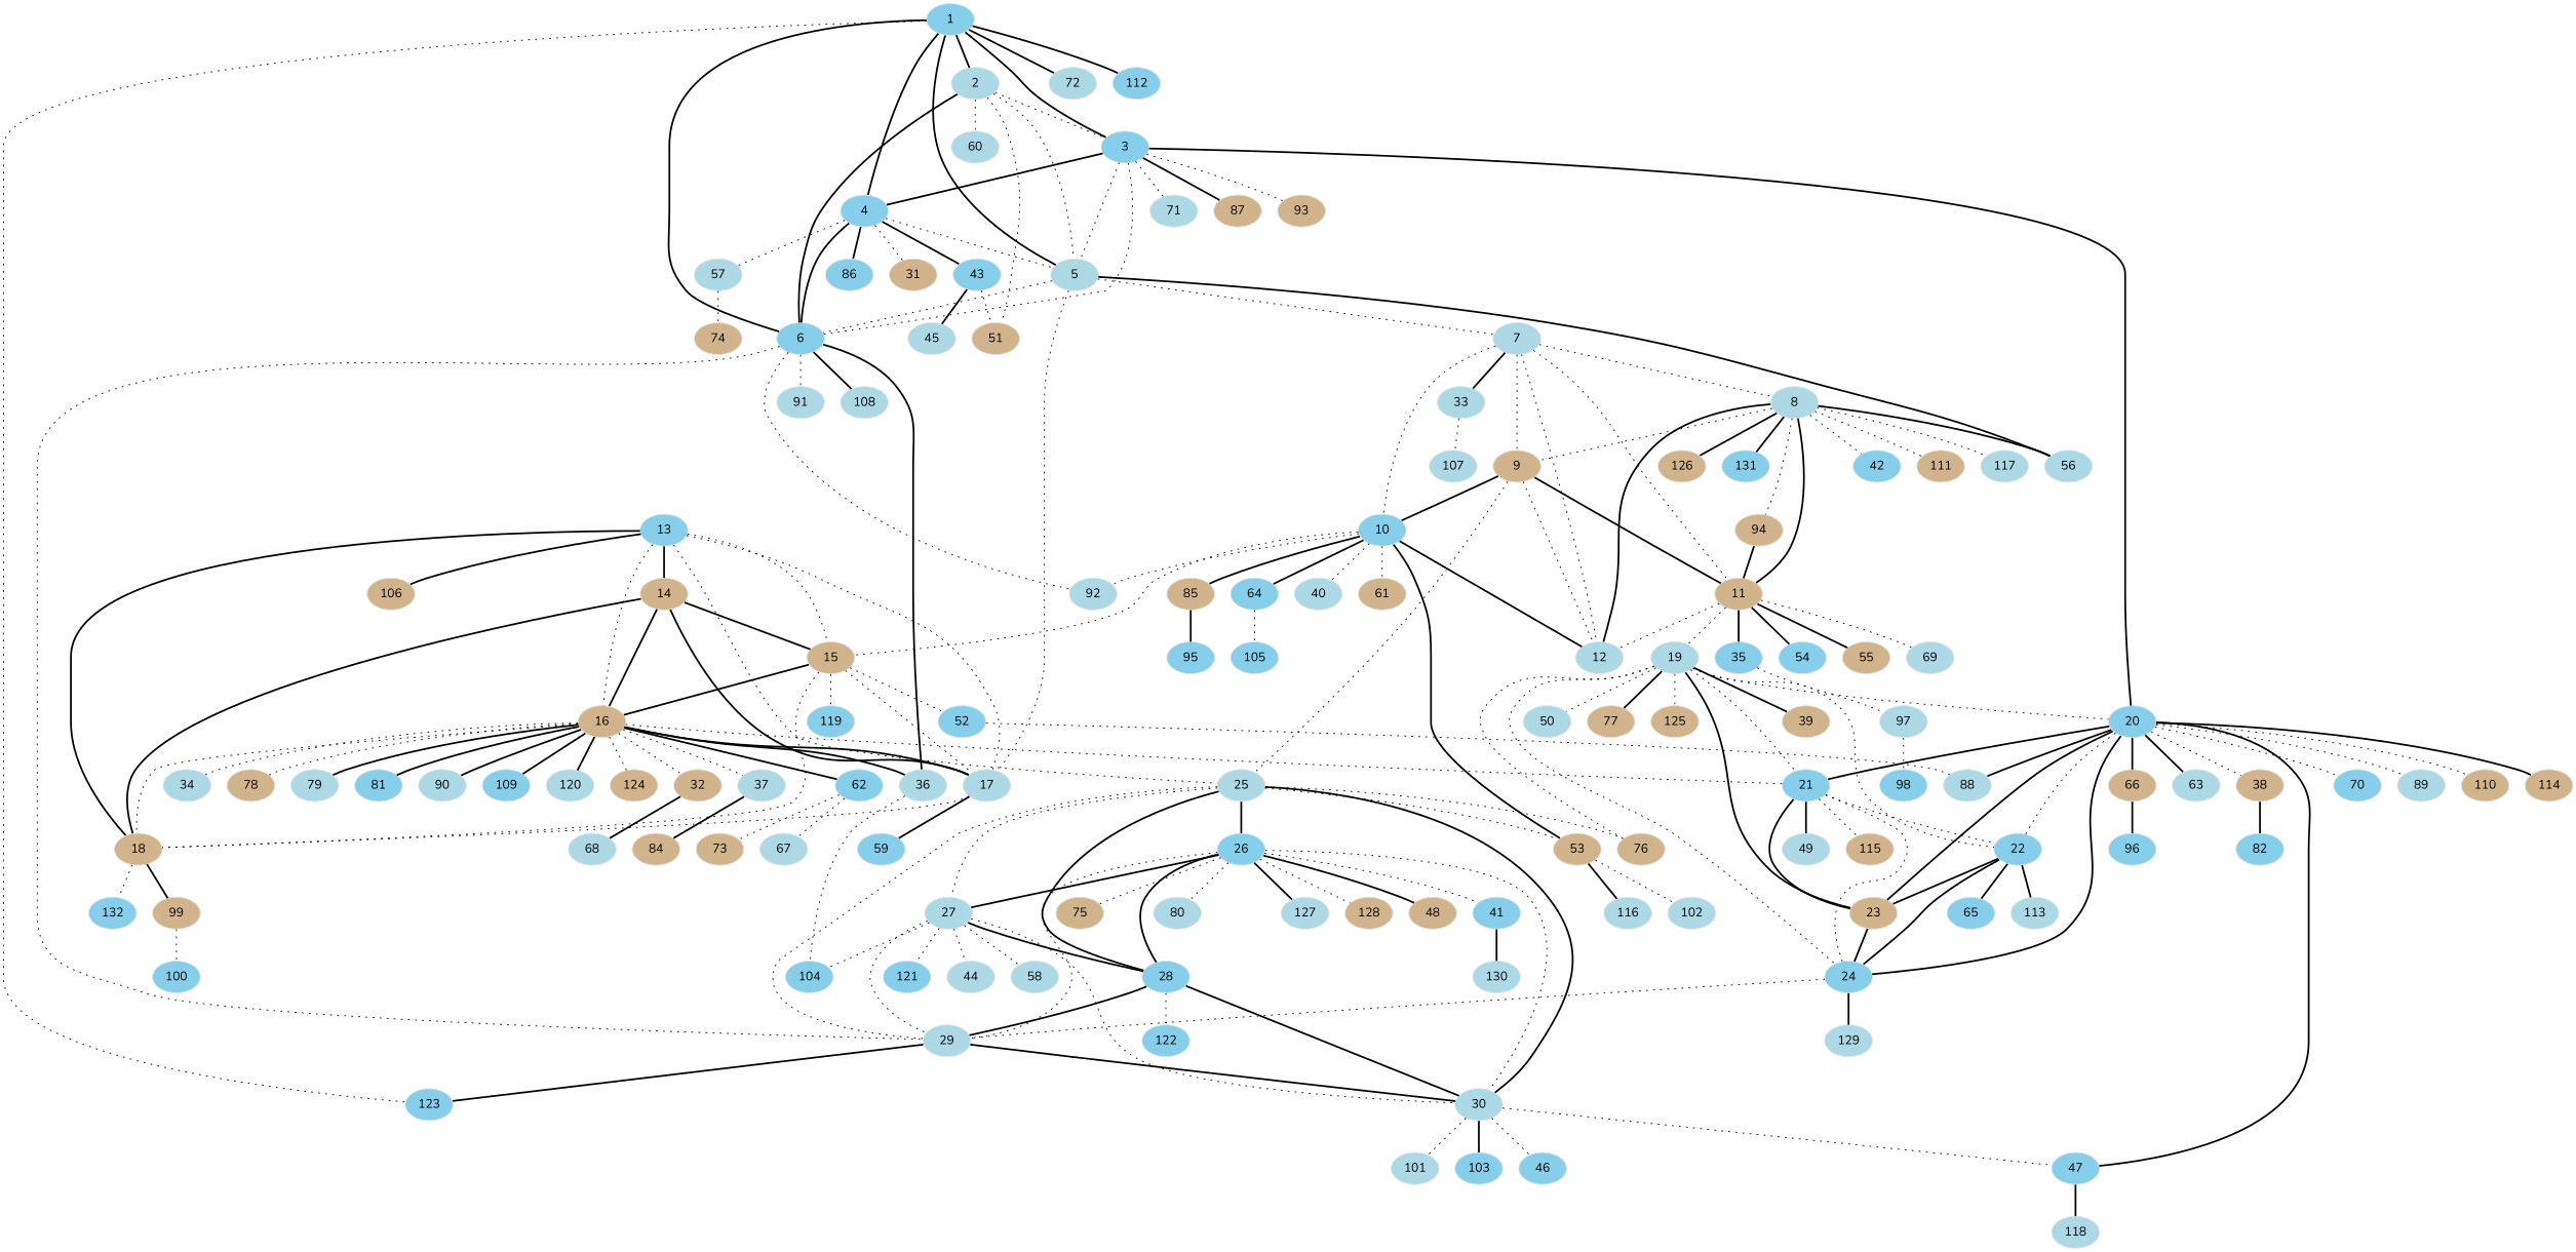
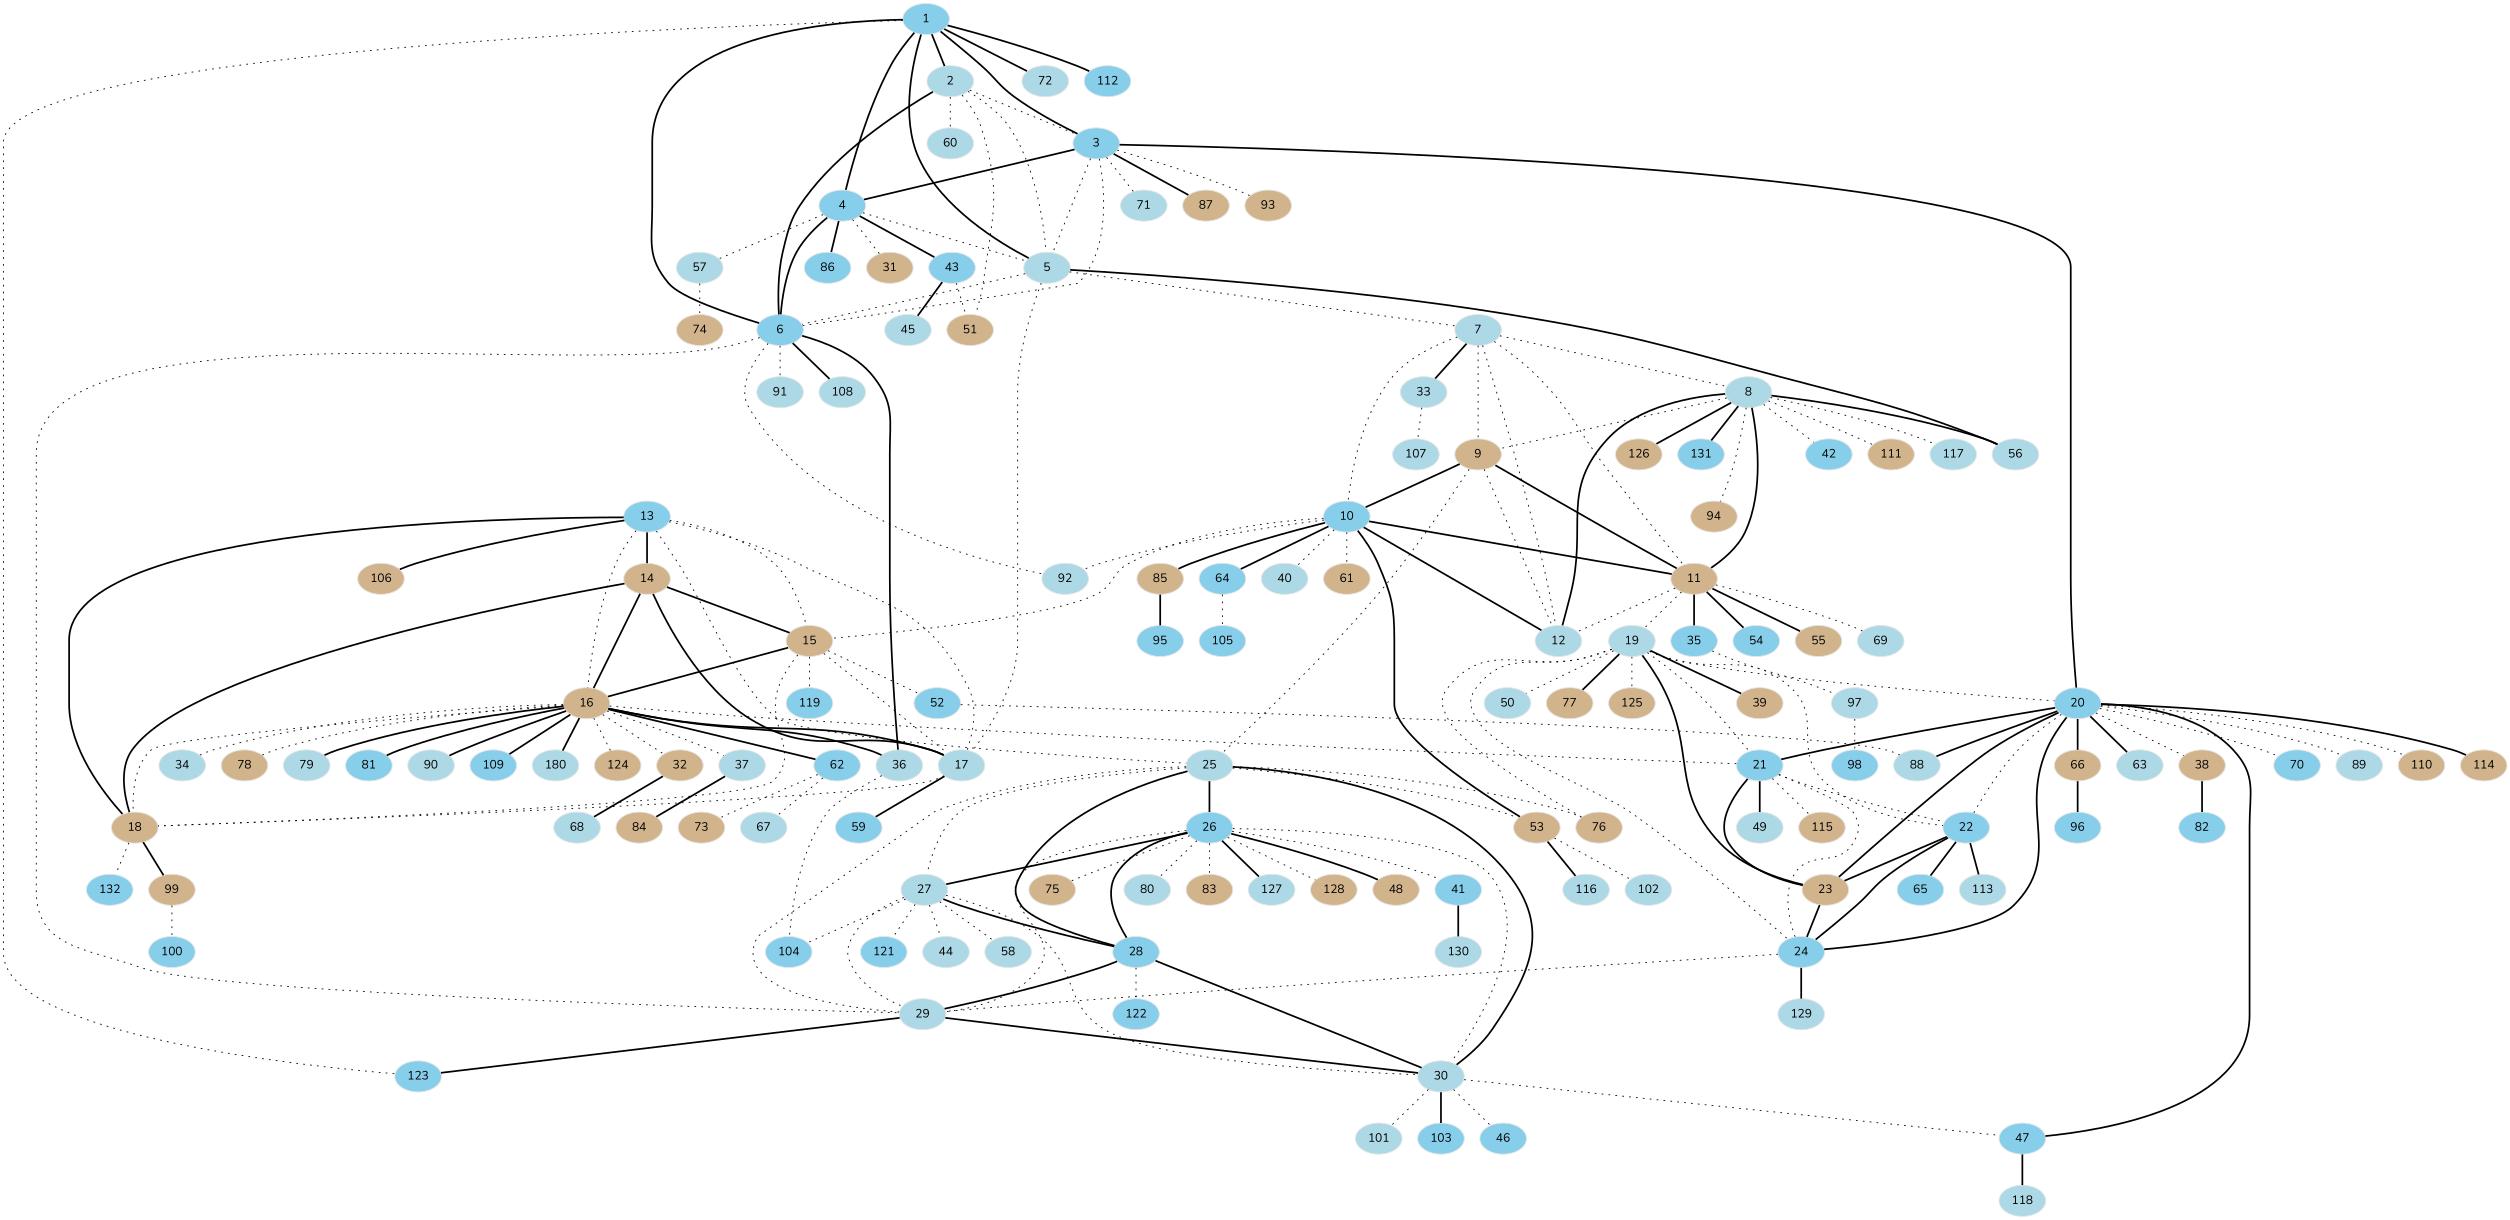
  graph {
    fontname=Nunito
    node [color=gray90 fillcolor=lightblue fontname=Nunito style=filled]
    edge [fontname=Nunito style=dotted]
    1 [fillcolor=skyblue]
    2
    3 [fillcolor=skyblue]
    4 [fillcolor=skyblue]
    5
    6 [fillcolor=skyblue]
    72
    112 [fillcolor=skyblue]
    123 [fillcolor=skyblue]
    60
    51 [fillcolor=tan]
    20 [fillcolor=skyblue]
    71
    87 [fillcolor=tan]
    93 [fillcolor=tan]
    31 [fillcolor=tan]
    43 [fillcolor=skyblue]
    57
    86 [fillcolor=skyblue]
    7
    17
    56
    29
    36
    91
    92
    108
    21 [fillcolor=skyblue]
    22 [fillcolor=skyblue]
    23 [fillcolor=tan]
    24 [fillcolor=skyblue]
    38 [fillcolor=tan]
    47 [fillcolor=skyblue]
    63
    66 [fillcolor=tan]
    70 [fillcolor=skyblue]
    88
    89
    110 [fillcolor=tan]
    114 [fillcolor=tan]
    45
    74 [fillcolor=tan]
    8
    9 [fillcolor=tan]
    10 [fillcolor=skyblue]
    11 [fillcolor=tan]
    12
    33
    18 [fillcolor=tan]
    59 [fillcolor=skyblue]
    30
    104 [fillcolor=skyblue]
    42 [fillcolor=skyblue]
    94 [fillcolor=tan]
    111 [fillcolor=tan]
    117
    126 [fillcolor=tan]
    131 [fillcolor=skyblue]
    25
    15 [fillcolor=tan]
    40
    53 [fillcolor=tan]
    61 [fillcolor=tan]
    64 [fillcolor=skyblue]
    85 [fillcolor=tan]
    19
    35 [fillcolor=skyblue]
    54 [fillcolor=skyblue]
    55 [fillcolor=tan]
    69
    107
    76 [fillcolor=tan]
    26 [fillcolor=skyblue]
    27
    28 [fillcolor=skyblue]
    16 [fillcolor=tan]
    52 [fillcolor=skyblue]
    119 [fillcolor=skyblue]
    102
    116
    105 [fillcolor=skyblue]
    95 [fillcolor=skyblue]
    39 [fillcolor=tan]
    50
    77 [fillcolor=tan]
    125 [fillcolor=tan]
    97
    13 [fillcolor=skyblue]
    14 [fillcolor=tan]
    106 [fillcolor=tan]
    32 [fillcolor=tan]
    34
    37
    62 [fillcolor=skyblue]
    78 [fillcolor=tan]
    79
    81 [fillcolor=skyblue]
    90
    109 [fillcolor=skyblue]
-   120
+   120 [label=180]
    124 [fillcolor=tan]
    99 [fillcolor=tan]
    132 [fillcolor=skyblue]
    49
    115 [fillcolor=tan]
    68
    84 [fillcolor=tan]
    67
    73 [fillcolor=tan]
    100 [fillcolor=skyblue]
    65 [fillcolor=skyblue]
    113
    129
    82 [fillcolor=skyblue]
    118
    96 [fillcolor=skyblue]
    41 [fillcolor=skyblue]
    48 [fillcolor=tan]
    75 [fillcolor=tan]
    80
+   83 [fillcolor=tan]
    127
    128 [fillcolor=tan]
    44
    58
    121 [fillcolor=skyblue]
    122 [fillcolor=skyblue]
    46 [fillcolor=skyblue]
    101
    103 [fillcolor=skyblue]
    130
    98 [fillcolor=skyblue]
    1 -- 2 [style=bold]
    1 -- 3 [style=bold]
    1 -- 4 [style=bold]
    1 -- 5 [style=bold]
    1 -- 6 [style=bold]
    1 -- 72 [style=bold]
    1 -- 112 [style=bold]
    1 -- 123
    2 -- 3
    2 -- 5
    2 -- 6 [style=bold]
    2 -- 60
    2 -- 51
    3 -- 4 [style=bold]
    3 -- 5
    3 -- 6
    3 -- 20 [style=bold]
    3 -- 71
    3 -- 87 [style=bold]
    3 -- 93
    4 -- 5
    4 -- 6 [style=bold]
    4 -- 31
    4 -- 43 [style=bold]
    4 -- 57
    4 -- 86 [style=bold]
    5 -- 6
    5 -- 7
    5 -- 17
    5 -- 56 [style=bold]
    6 -- 29
    6 -- 36 [style=bold]
    6 -- 91
    6 -- 92
    6 -- 108 [style=bold]
    20 -- 21 [style=bold]
    20 -- 22
    20 -- 23 [style=bold]
    20 -- 24 [style=bold]
    20 -- 38
    20 -- 47 [style=bold]
    20 -- 63 [style=bold]
    20 -- 66 [style=bold]
    20 -- 70
    20 -- 88 [style=bold]
    20 -- 89
    20 -- 110
    20 -- 114 [style=bold]
    43 -- 51
    43 -- 45 [style=bold]
    57 -- 74
    7 -- 8
    7 -- 9
    7 -- 10
    7 -- 11
    7 -- 12
    7 -- 33 [style=bold]
    17 -- 18
    17 -- 59 [style=bold]
    29 -- 123 [style=bold]
    29 -- 30 [style=bold]
    36 -- 104
    21 -- 22
    21 -- 23 [style=bold]
    21 -- 24
    21 -- 49 [style=bold]
    21 -- 115
    22 -- 23 [style=bold]
    22 -- 24 [style=bold]
    22 -- 65 [style=bold]
    22 -- 113 [style=bold]
    23 -- 24 [style=bold]
    24 -- 29
    24 -- 129 [style=bold]
    38 -- 82 [style=bold]
    47 -- 118 [style=bold]
    66 -- 96 [style=bold]
    8 -- 56 [style=bold]
    8 -- 9
    8 -- 11 [style=bold]
    8 -- 12 [style=bold]
    8 -- 42
    8 -- 94
    8 -- 111
    8 -- 117
    8 -- 126 [style=bold]
    8 -- 131 [style=bold]
    9 -- 10 [style=bold]
    9 -- 11 [style=bold]
    9 -- 12
    9 -- 25
    10 -- 92
-   94 -- 11 [style=bold]
+   10 -- 11 [style=bold]
    10 -- 12 [style=bold]
    10 -- 15
    10 -- 40
    10 -- 53 [style=bold]
    10 -- 61
    10 -- 64 [style=bold]
    10 -- 85 [style=bold]
    11 -- 12
    11 -- 19
    11 -- 35 [style=bold]
    11 -- 54 [style=bold]
    11 -- 55 [style=bold]
    11 -- 69
    33 -- 107
    18 -- 99 [style=bold]
    18 -- 132
    30 -- 47
    30 -- 46
    30 -- 101
    30 -- 103 [style=bold]
    25 -- 29
    25 -- 30 [style=bold]
    25 -- 53
    25 -- 76
    25 -- 26 [style=bold]
    25 -- 27
    25 -- 28 [style=bold]
    15 -- 17
    15 -- 18
    15 -- 16 [style=bold]
    15 -- 52
    15 -- 119
    53 -- 102
    53 -- 116 [style=bold]
    64 -- 105
    85 -- 95 [style=bold]
    19 -- 20
    19 -- 21
    19 -- 22
    19 -- 23 [style=bold]
    19 -- 24
    19 -- 76
    19 -- 39 [style=bold]
    19 -- 50
    19 -- 77 [style=bold]
    19 -- 125
    35 -- 97
    26 -- 29
    26 -- 30
    26 -- 27 [style=bold]
    26 -- 28 [style=bold]
    26 -- 41
    26 -- 48 [style=bold]
    26 -- 75
    26 -- 80
+   26 -- 83
    26 -- 127 [style=bold]
    26 -- 128
    27 -- 29
    27 -- 30
    27 -- 104
    27 -- 28 [style=bold]
    27 -- 44
    27 -- 58
    27 -- 121
    28 -- 29 [style=bold]
    28 -- 30 [style=bold]
    28 -- 122
    16 -- 17 [style=bold]
    16 -- 36 [style=bold]
    16 -- 21
    16 -- 18
    16 -- 32
    16 -- 34
    16 -- 37
    16 -- 62 [style=bold]
    16 -- 78
    16 -- 79 [style=bold]
    16 -- 81 [style=bold]
    16 -- 90 [style=bold]
    16 -- 109 [style=bold]
    16 -- 120 [style=bold]
    16 -- 124
    52 -- 88
    97 -- 98
    13 -- 17
    13 -- 18 [style=bold]
    13 -- 25
    13 -- 15
    13 -- 16
    13 -- 14 [style=bold]
    13 -- 106 [style=bold]
    14 -- 17 [style=bold]
    14 -- 18 [style=bold]
    14 -- 15 [style=bold]
    14 -- 16 [style=bold]
    32 -- 68 [style=bold]
    37 -- 84 [style=bold]
    62 -- 67
    62 -- 73
    99 -- 100
    41 -- 130 [style=bold]
  }
